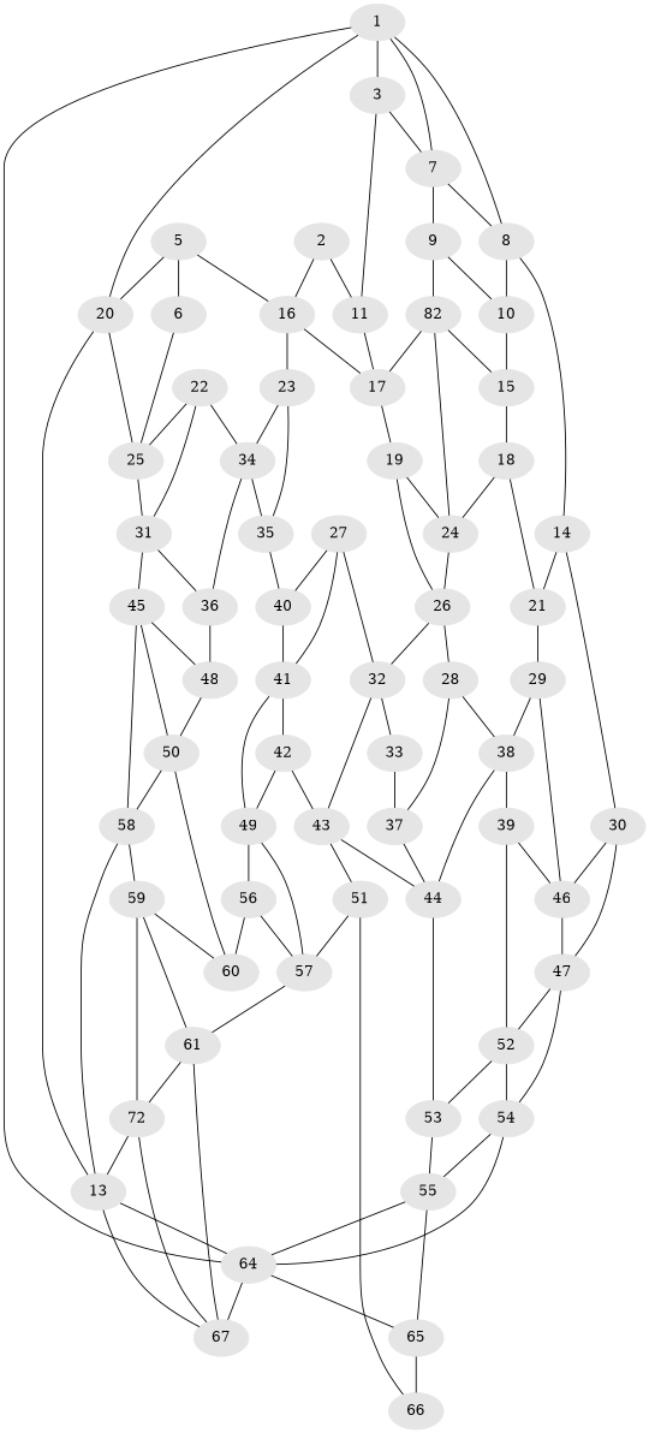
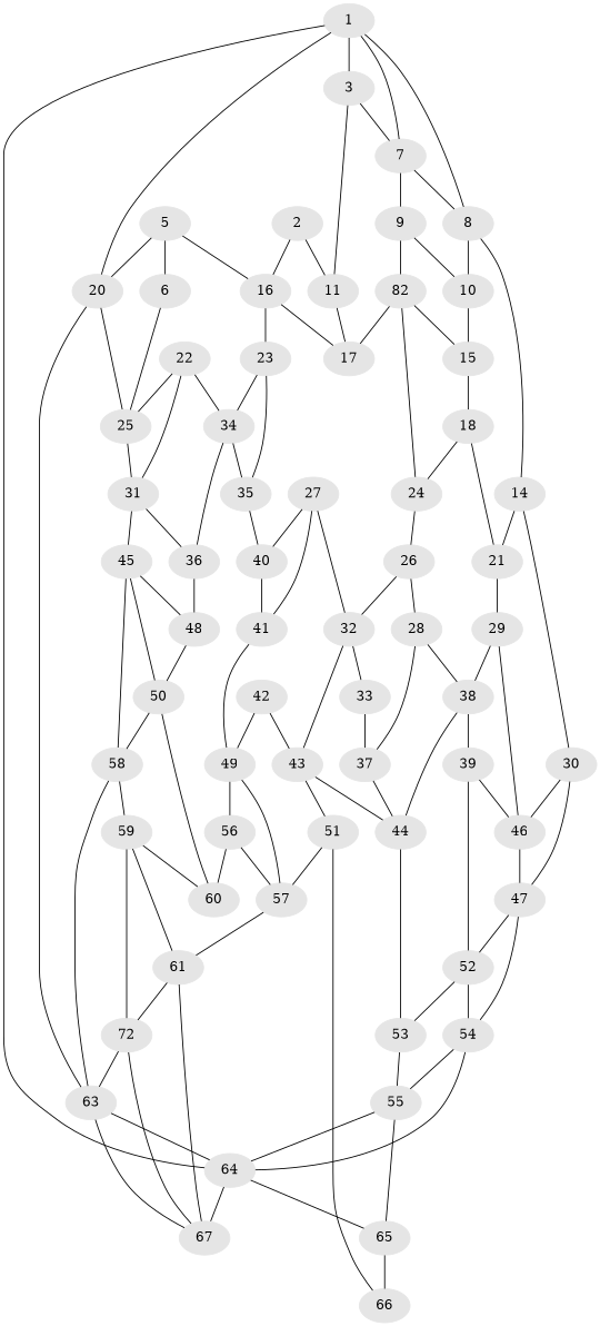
  graph {
    node [color=gray90 style=filled]
    edge [weight=1.0]
    1
    3
    7
    8
    20
    64
    11
    9
    10
    14
    25
-   63 [label=13]
+   63
    65
    67
    2
    16
    17
    23
    5
    6
    31
    n22 [label=82]
    15
    21
    30
    24
    18
-   19
    26
    29
    46
    47
    34
    35
    28
    32
    38
    22
    36
    45
    40
    37
    33
    43
    27
    41
    42
    49
    44
    39
    52
    54
    48
    50
    58
    51
    53
    56
    57
    66
    55
    60
    59
    61
    n65 [label=72]
    1 -- 3
    1 -- 7
    1 -- 8
    1 -- 20
    1 -- 64
    3 -- 7
    3 -- 11
    7 -- 8
    7 -- 9
    8 -- 10
    8 -- 14
    20 -- 25
    20 -- 63
    64 -- 65
    64 -- 67 [weight=3.0]
    11 -- 17
    9 -- 10
    9 -- n22
    10 -- 15
    14 -- 21
    14 -- 30
    25 -- 31
    63 -- 64
    63 -- 67
    65 -- 66 [weight=2.0]
    2 -- 11 [weight=2.0]
    2 -- 16
    16 -- 17
    16 -- 23
-   17 -- 19
    23 -- 34
    23 -- 35
    5 -- 20 [weight=2.0]
    5 -- 16
    5 -- 6 [weight=2.0]
    6 -- 25
    31 -- 36
    31 -- 45
    n22 -- 17
    n22 -- 15
    n22 -- 24
    15 -- 18
    21 -- 29
    30 -- 46
    30 -- 47
    24 -- 26
    18 -- 21
    18 -- 24
-   19 -- 24
-   19 -- 26
    26 -- 28
    26 -- 32
    29 -- 46
    29 -- 38
    46 -- 47
    47 -- 52
    47 -- 54
    34 -- 35
    34 -- 36
    35 -- 40 [weight=2.0]
    28 -- 38
    28 -- 37
    32 -- 33
    32 -- 43
    38 -- 44
    38 -- 39
    22 -- 25
    22 -- 31
    22 -- 34
    36 -- 48 [weight=2.0]
    45 -- 48
    45 -- 50
    45 -- 58
    40 -- 41
    37 -- 44
    33 -- 37 [weight=2.0]
    43 -- 44
    43 -- 51
    27 -- 32
    27 -- 40
    27 -- 41
-   41 -- 42
    41 -- 49
    42 -- 43
    42 -- 49
    49 -- 56
    49 -- 57
    44 -- 53
    39 -- 46
    39 -- 52
    52 -- 54
    52 -- 53
    54 -- 64
    54 -- 55
    48 -- 50
    50 -- 58
    50 -- 60
    58 -- 63
    58 -- 59
    51 -- 57
    51 -- 66
    53 -- 55
    56 -- 57
    56 -- 60 [weight=2.0]
    57 -- 61
    55 -- 64
    55 -- 65
    59 -- 60
    59 -- 61
    59 -- n65
    61 -- 67
    61 -- n65
    n65 -- 63
    n65 -- 67
  }
